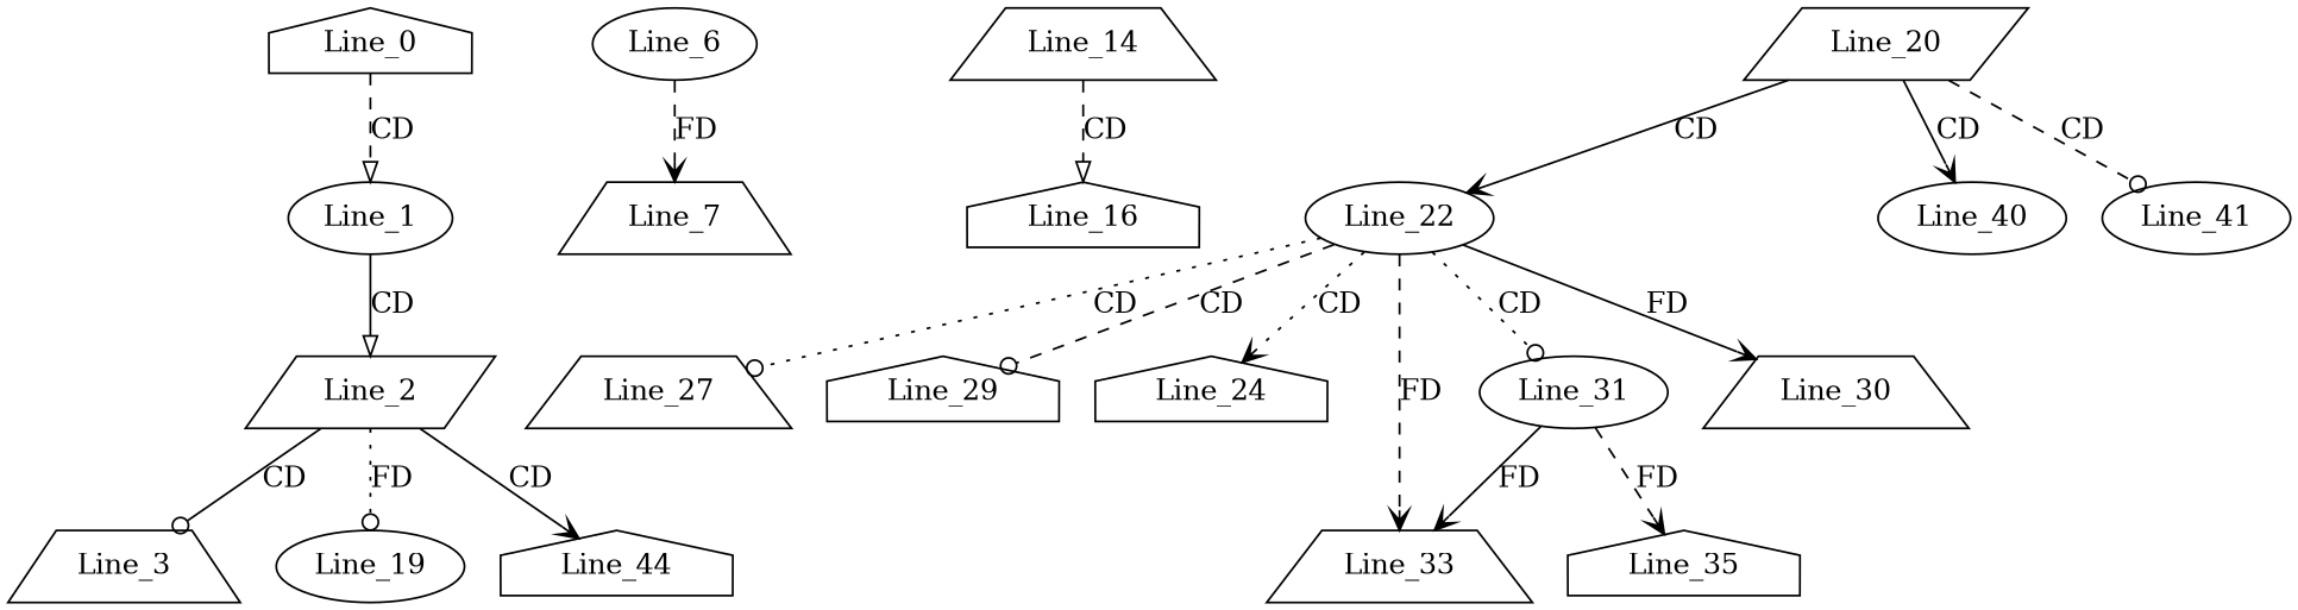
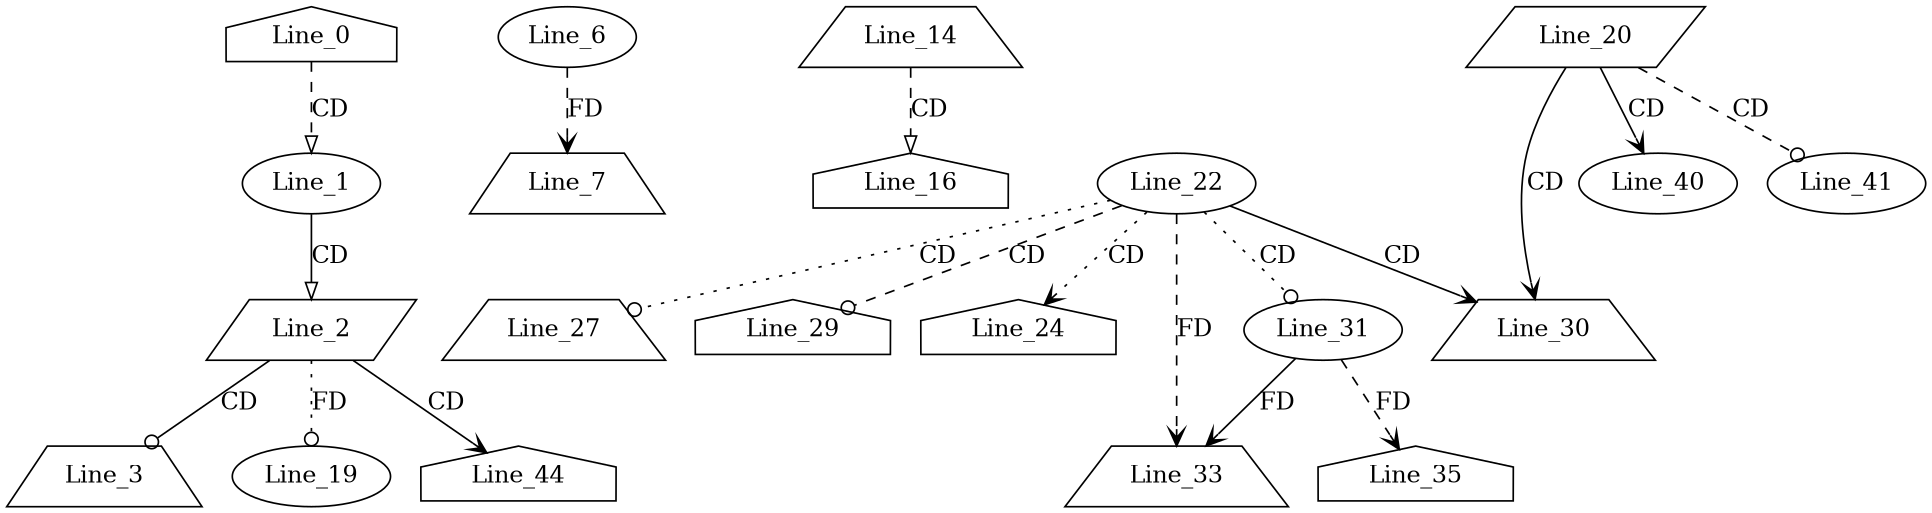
  digraph {
    node [shape=ellipse]
    edge [arrowhead=vee style=dashed]
    Line_0 [shape=house]
    Line_1
    Line_2 [shape=parallelogram]
    Line_3 [shape=trapezium]
    Line_19
    Line_44 [shape=house]
    Line_7 [shape=trapezium]
    Line_6
    Line_14 [shape=trapezium]
    Line_16 [shape=house]
    Line_20 [shape=parallelogram]
    Line_22
    Line_40
    Line_41
    Line_24 [shape=house]
    Line_27 [shape=trapezium]
    Line_29 [shape=house]
    Line_30 [shape=trapezium]
    Line_31
    Line_33 [shape=trapezium]
    Line_35 [shape=house]
    Line_0 -> Line_1 [arrowhead=onormal label=CD]
    Line_1 -> Line_2 [arrowhead=onormal label=CD style=solid]
    Line_2 -> Line_3 [arrowhead=odot label=CD style=solid]
    Line_2 -> Line_19 [arrowhead=odot label=FD style=dotted]
    Line_2 -> Line_44 [label=CD style=solid]
    Line_6 -> Line_7 [label=FD]
    Line_14 -> Line_16 [arrowhead=onormal label=CD]
-   Line_20 -> Line_22 [label=CD style=solid]
+   Line_20 -> Line_30 [label=CD style=solid]
    Line_20 -> Line_40 [label=CD style=solid]
    Line_20 -> Line_41 [arrowhead=odot label=CD]
    Line_22 -> Line_24 [label=CD style=dotted]
    Line_22 -> Line_27 [arrowhead=odot label=CD style=dotted]
    Line_22 -> Line_29 [arrowhead=odot label=CD]
-   Line_22 -> Line_30 [label=FD style=solid]
+   Line_22 -> Line_30 [label=CD style=solid]
    Line_22 -> Line_31 [arrowhead=odot label=CD style=dotted]
    Line_22 -> Line_33 [label=FD]
    Line_31 -> Line_33 [label=FD style=solid]
    Line_31 -> Line_35 [label=FD]
  }
